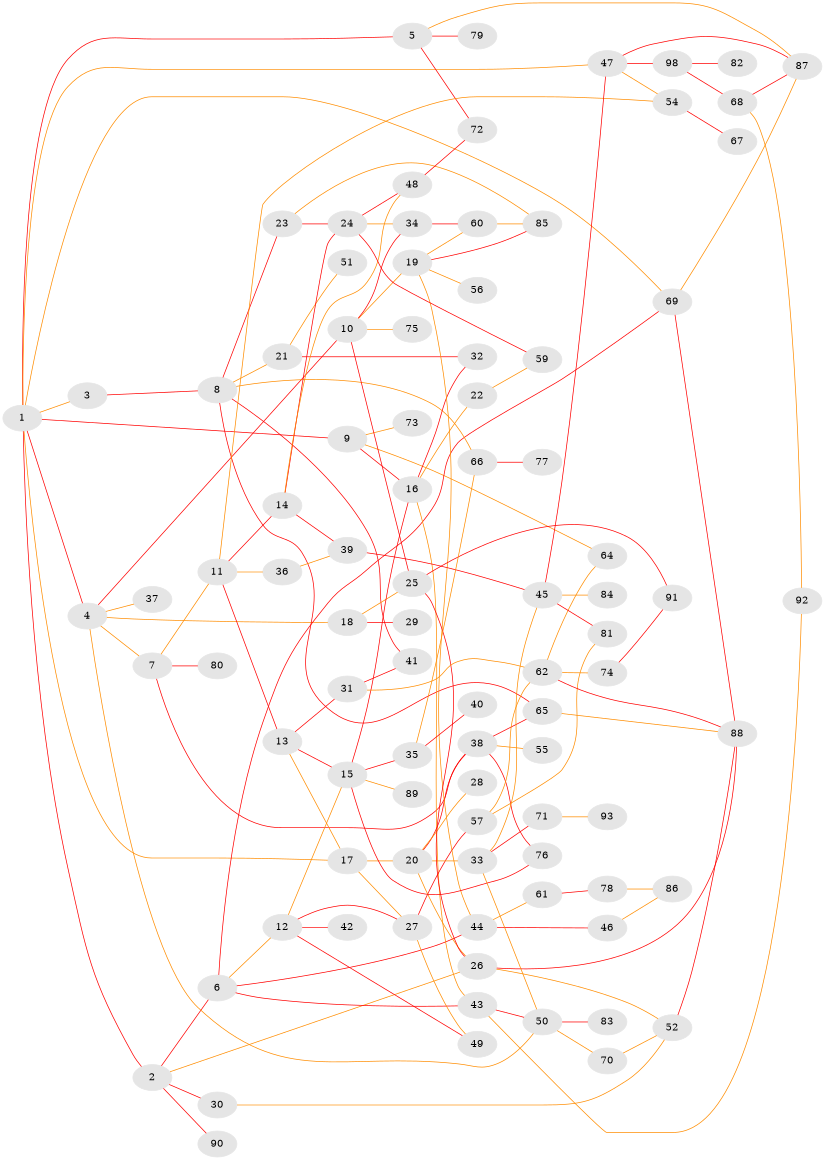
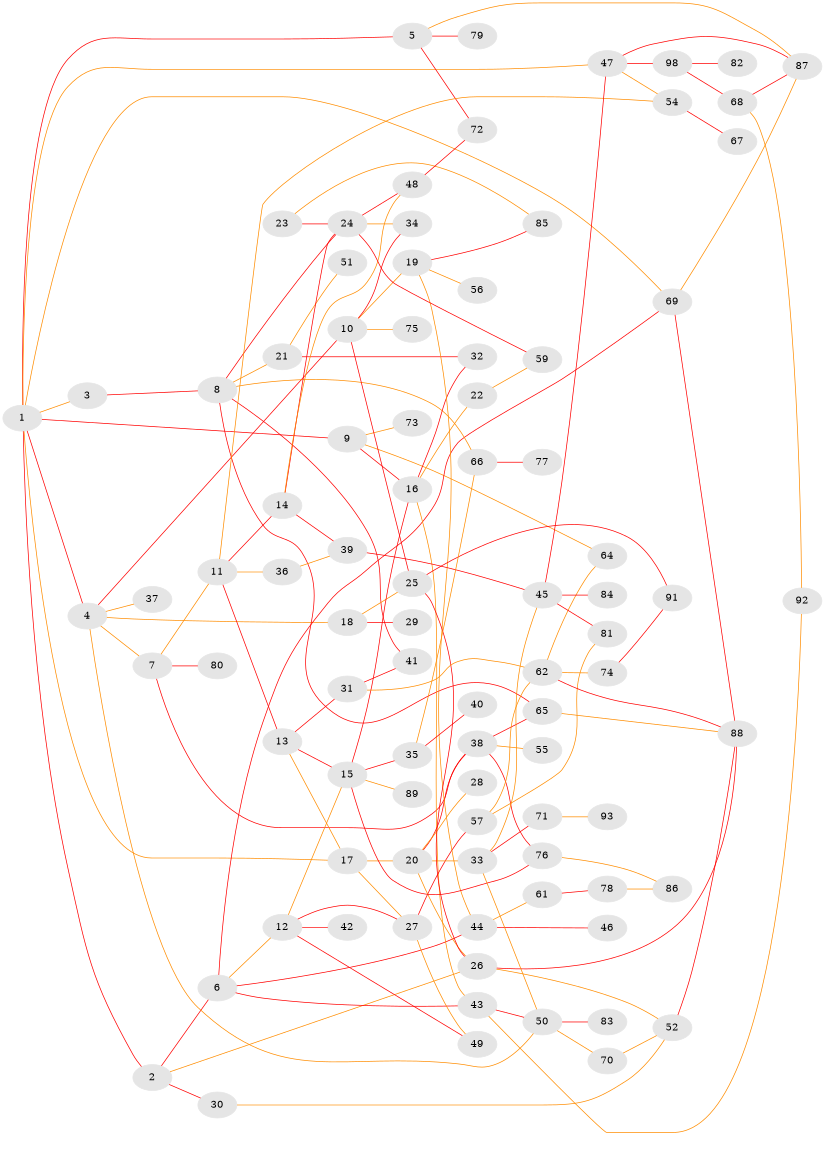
  graph {
    rankdir=LR
    node [color=gray90 style=filled]
    edge [color=red]
    1
    2
    3
    4
    5
    9
    17
    47
    69
    6
    26
    30
-   90
    8
    7
    10
    18
    37
    50
    72
    79
    87
    16
    64
    73
    27
    20
    54
    n29 [label=98]
    88
    44
    12
    43
    52
    46
    61
    21
    23
    41
    65
    66
    11
    38
    80
    19
    25
    34
    75
    29
    70
    83
    15
    42
    49
    92
    13
    14
    36
    76
    55
    32
    51
    24
    85
    77
    22
    56
-   60
    91
    31
    39
    48
    67
    35
    89
    57
    62
    59
    45
    40
    86
    28
    33
    71
    81
    74
    84
    93
    78
    68
    82
    1 -- 2
    1 -- 3 [color=darkorange]
    1 -- 4
    1 -- 5
    1 -- 9
    1 -- 17 [color=darkorange]
    1 -- 47 [color=darkorange]
    1 -- 69 [color=darkorange]
    2 -- 6
    2 -- 26 [color=darkorange]
    2 -- 30
-   2 -- 90
    3 -- 8
    4 -- 7 [color=darkorange]
    4 -- 10
    4 -- 18 [color=darkorange]
    4 -- 37 [color=darkorange]
    4 -- 50 [color=darkorange]
    5 -- 72
    5 -- 79
    5 -- 87 [color=darkorange]
    9 -- 16
    9 -- 64 [color=darkorange]
    9 -- 73 [color=darkorange]
    17 -- 27 [color=darkorange]
    17 -- 20 [color=darkorange]
    47 -- 87
    47 -- 54 [color=darkorange]
    47 -- n29
    69 -- 87 [color=darkorange]
    69 -- 88
    6 -- 69
    6 -- 44
    6 -- 12 [color=darkorange]
    6 -- 43
    26 -- 88
    26 -- 52 [color=darkorange]
    30 -- 52 [color=darkorange]
    8 -- 21 [color=darkorange]
-   8 -- 23
+   8 -- 24
    8 -- 41
    8 -- 65
    8 -- 66 [color=darkorange]
    7 -- 11 [color=darkorange]
    7 -- 38
    7 -- 80
    10 -- 19 [color=darkorange]
    10 -- 25
    10 -- 34
    10 -- 75 [color=darkorange]
    18 -- 25 [color=darkorange]
    18 -- 29
    50 -- 70 [color=darkorange]
    50 -- 83
    16 -- 43 [color=darkorange]
    16 -- 32
    16 -- 22 [color=darkorange]
    27 -- 49 [color=darkorange]
    27 -- 57
    20 -- 26 [color=darkorange]
    20 -- 38
    20 -- 28 [color=darkorange]
    20 -- 33 [color=darkorange]
    54 -- 67
    n29 -- 68
    n29 -- 82
    44 -- 46
    44 -- 61 [color=darkorange]
    12 -- 27
    12 -- 15 [color=darkorange]
    12 -- 42
    12 -- 49
    43 -- 50
    43 -- 92 [color=darkorange]
    52 -- 88
    61 -- 78
    21 -- 32
    21 -- 51 [color=darkorange]
    23 -- 24
    23 -- 85 [color=darkorange]
    65 -- 88 [color=darkorange]
    66 -- 77
    11 -- 54 [color=darkorange]
    11 -- 13
    11 -- 14
    11 -- 36 [color=darkorange]
    38 -- 65
    38 -- 76
    38 -- 55 [color=darkorange]
    19 -- 44 [color=darkorange]
    19 -- 85
    19 -- 56 [color=darkorange]
-   19 -- 60 [color=darkorange]
    25 -- 26
    25 -- 91
-   34 -- 60
    70 -- 52 [color=darkorange]
    15 -- 16
    15 -- 76
    15 -- 35
    15 -- 89 [color=darkorange]
    13 -- 17 [color=darkorange]
    13 -- 15
    13 -- 31
    14 -- 24
    14 -- 39
    14 -- 48 [color=darkorange]
    36 -- 39 [color=darkorange]
-   46 -- 86 [color=darkorange]
+   76 -- 86 [color=darkorange]
    24 -- 34 [color=darkorange]
    24 -- 48
    24 -- 59
    22 -- 59 [color=darkorange]
-   60 -- 85 [color=darkorange]
    31 -- 41
    31 -- 62 [color=darkorange]
    39 -- 45
    48 -- 72
    35 -- 66 [color=darkorange]
    35 -- 40
    57 -- 62 [color=darkorange]
    57 -- 81 [color=darkorange]
    62 -- 64 [color=darkorange]
    62 -- 88
    62 -- 74 [color=darkorange]
    45 -- 47
    45 -- 81
-   45 -- 84 [color=darkorange]
+   45 -- 84
    33 -- 50 [color=darkorange]
    33 -- 45 [color=darkorange]
    33 -- 71
    71 -- 93 [color=darkorange]
    74 -- 91
    78 -- 86 [color=darkorange]
    68 -- 87
    68 -- 92 [color=darkorange]
  }
